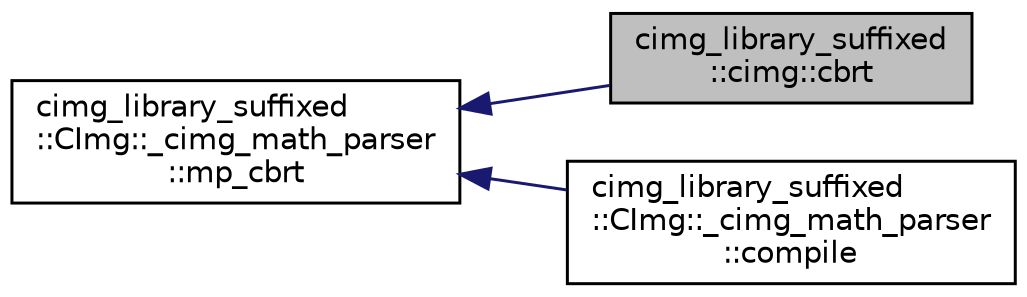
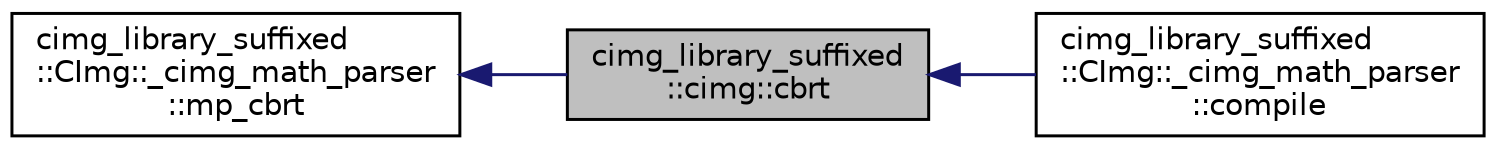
  digraph {
    rankdir=LR
    node [color=black fillcolor=white fontname=Helvetica fontsize=10 shape=record style=filled]
    edge [color=midnightblue dir=back fontname=Helvetica fontsize=10 labelfontname=Helvetica labelfontsize=10 style=solid]
    n1 [fillcolor=grey75 fontcolor=black height=0.2 label="cimg_library_suffixed\l::cimg::cbrt" width=0.4]
    n2 [height=0.2 label="cimg_library_suffixed\l::CImg::_cimg_math_parser\l::compile" width=0.4]
    n3 [height=0.2 label="cimg_library_suffixed\l::CImg::_cimg_math_parser\l::mp_cbrt" width=0.4]
-   n3 -> n2
+   n1 -> n2
    n3 -> n1
  }
